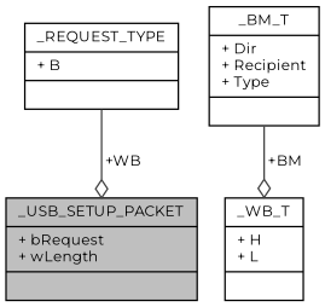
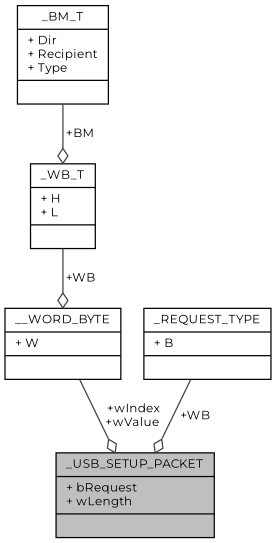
  digraph {
    fontname=Montserrat
    node [color=black fillcolor=white fontname=Montserrat fontsize=10 shape=record style=filled]
    edge [arrowhead=odiamond color=grey25 fontname=Montserrat fontsize=10 labelfontname=FreeSans labelfontsize=10 style=solid]
    n1 [fillcolor=grey75 fontcolor=black height=0.2 label="{_USB_SETUP_PACKET\n|+ bRequest\l+ wLength\l|}" width=0.4]
+   n2 [height=0.2 label="{__WORD_BYTE\n|+ W\l|}" width=0.4]
    n3 [height=0.2 label="{_WB_T\n|+ H\l+ L\l|}" width=0.4]
    n4 [height=0.2 label="{_REQUEST_TYPE\n|+ B\l|}" width=0.4]
    n5 [height=0.2 label="{_BM_T\n|+ Dir\l+ Recipient\l+ Type\l|}" width=0.4]
+   n2 -> n1 [label=" +wIndex\n+wValue"]
+   n3 -> n2 [label=" +WB"]
    n4 -> n1 [label=" +WB"]
    n5 -> n3 [label=" +BM"]
  }
